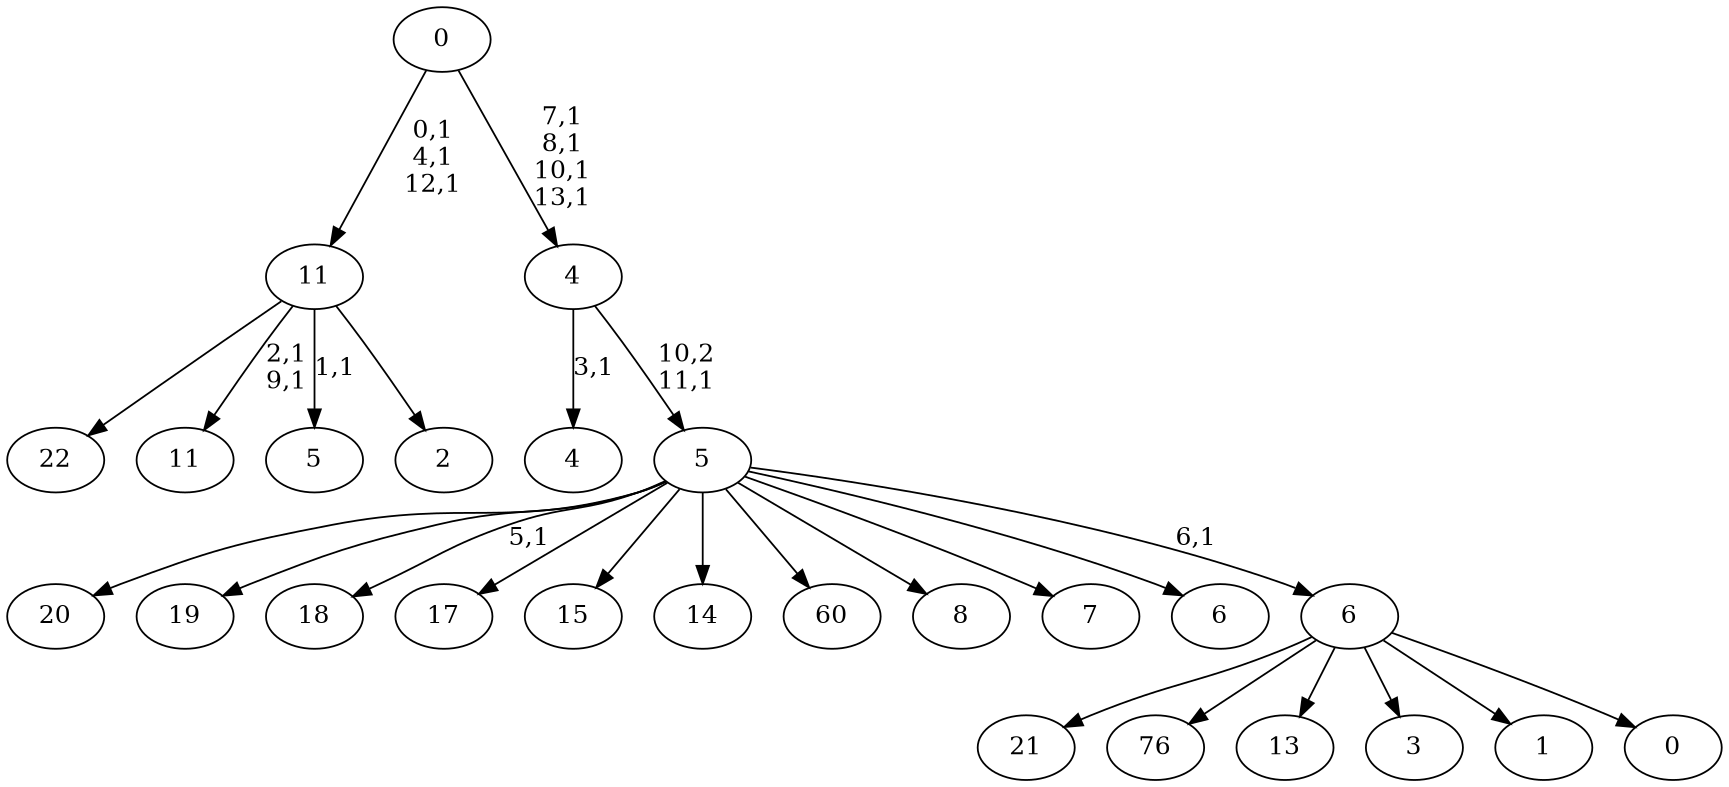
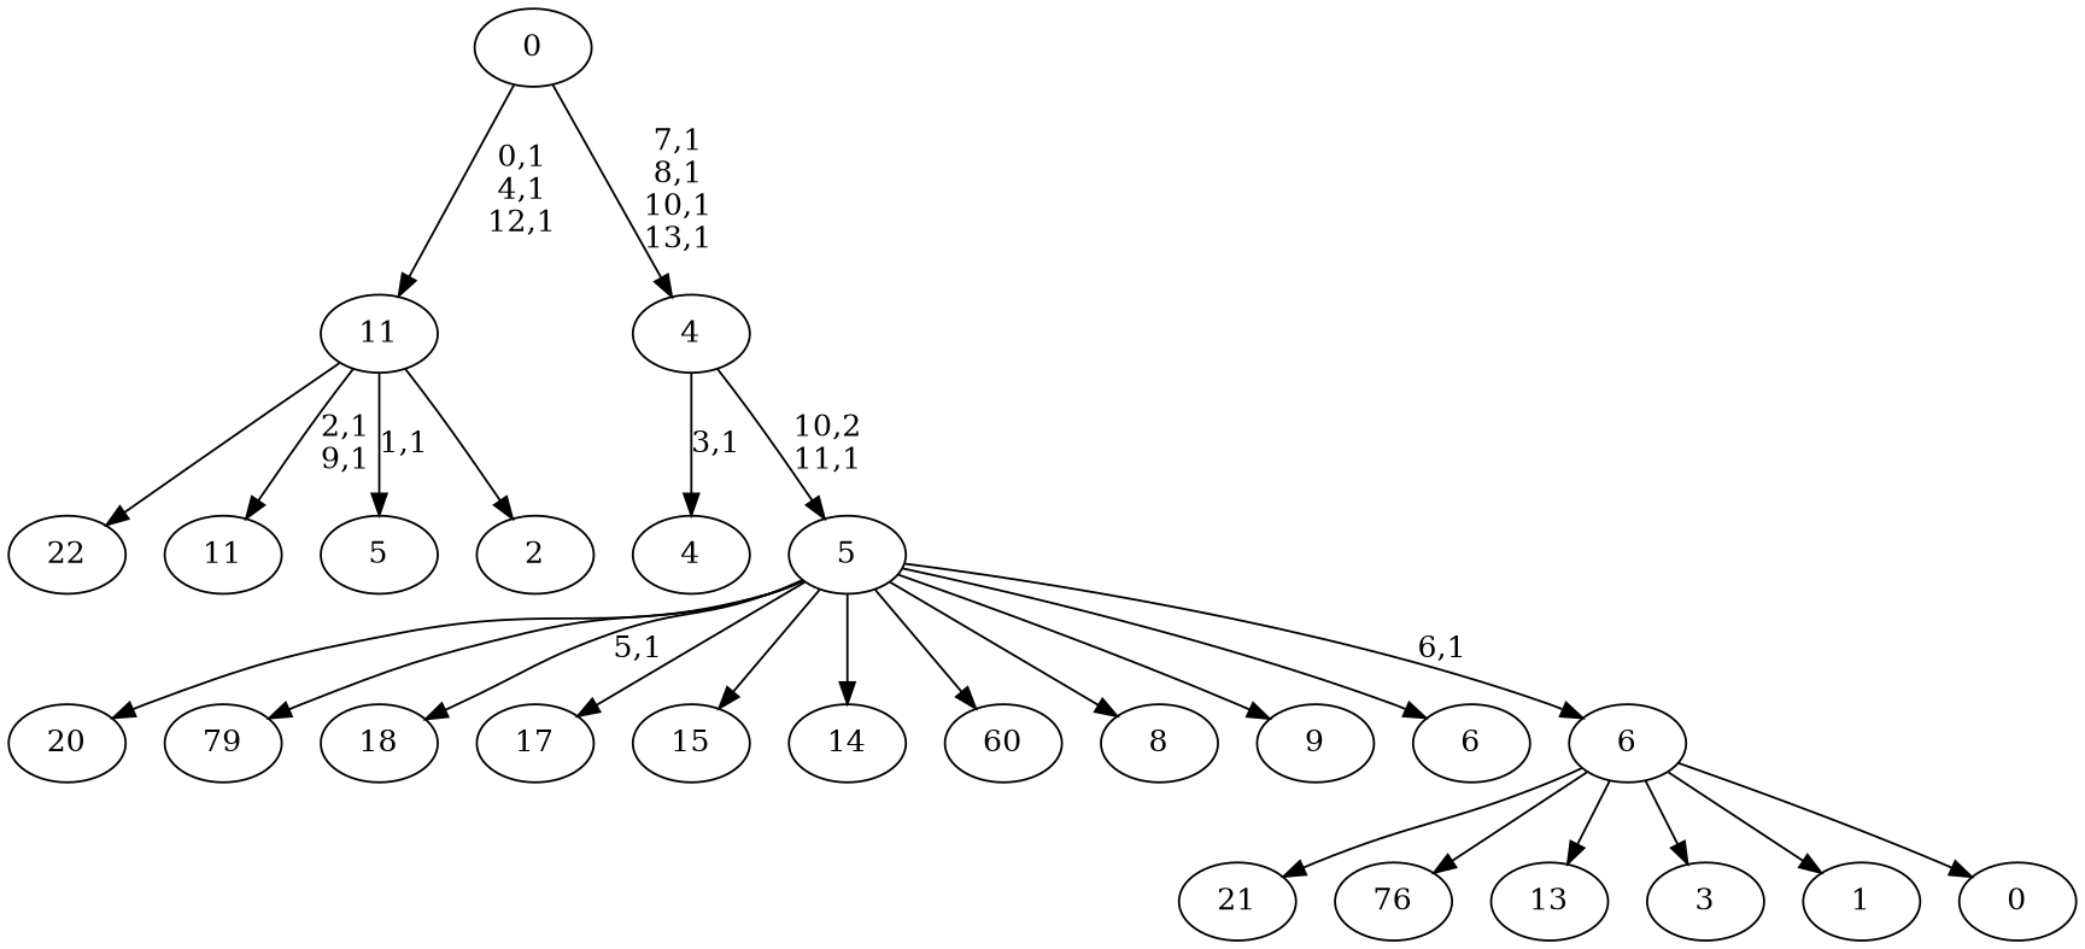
  digraph {
    n1 [label=22]
    n2 [label=21]
    n3 [label=20]
-   n4 [label=19]
+   n4 [label=79]
    n5 [label=18]
    n6 [label=17]
    n7 [label=76]
    n8 [label=15]
    n9 [label=14]
    n10 [label=13]
    n11 [label=11]
    n12 [label=60]
    n13 [label=8]
-   n14 [label=7]
+   n14 [label=9]
    n15 [label=6]
    n16 [label=5]
    n17 [label=4]
    n18 [label=3]
    n19 [label=2]
    11
    n21 [label=1]
    n22 [label=0]
    6
    5
    4
    0
    11 -> n1
    11 -> n11 [label="2,1\n9,1"]
    11 -> n16 [label="1,1"]
    11 -> n19
    6 -> n2
    6 -> n7
    6 -> n10
    6 -> n18
    6 -> n21
    6 -> n22
    5 -> n3
    5 -> n4
    5 -> n5 [label="5,1"]
    5 -> n6
    5 -> n8
    5 -> n9
    5 -> n12
    5 -> n13
    5 -> n14
    5 -> n15
    5 -> 6 [label="6,1"]
    4 -> n17 [label="3,1"]
    4 -> 5 [label="10,2\n11,1"]
    0 -> 11 [label="0,1\n4,1\n12,1"]
    0 -> 4 [label="7,1\n8,1\n10,1\n13,1"]
  }
